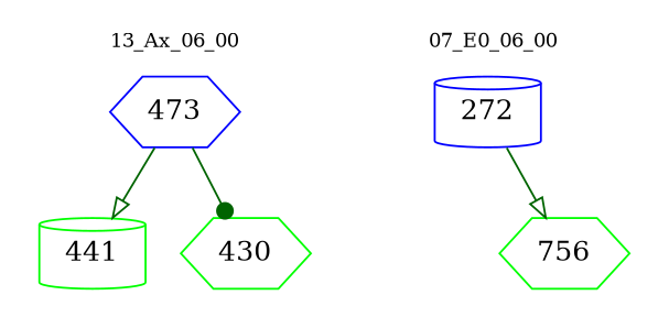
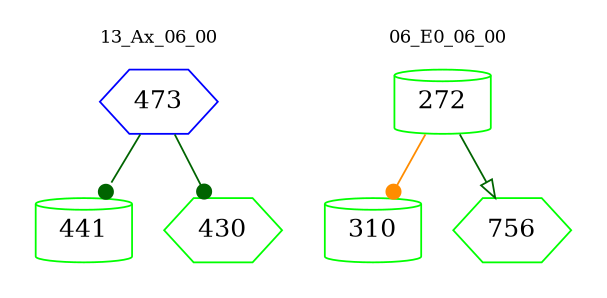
  digraph {
    node [color=green shape=hexagon]
    edge [arrowhead=onormal color=darkgreen style=solid]
    n1 [color=blue label=473]
    n2 [label=441 shape=cylinder]
    n3 [label=430]
-   n4 [color=blue label=272 shape=cylinder]
+   n4 [label=272 shape=cylinder]
+   n5 [label=310 shape=cylinder]
    n6 [label=756]
    subgraph cluster_1 {
      color=white
      fontsize=10
      label="13_Ax_06_00"
      n1
      n2
      n3
    }
    subgraph cluster_2 {
      color=white
      fontsize=10
-     label="07_E0_06_00"
+     label="06_E0_06_00"
      n4
+     n5
      n6
    }
-   n1 -> n2
+   n1 -> n2 [arrowhead=dot]
    n1 -> n3 [arrowhead=dot]
+   n4 -> n5 [arrowhead=dot color=darkorange]
    n4 -> n6
  }
